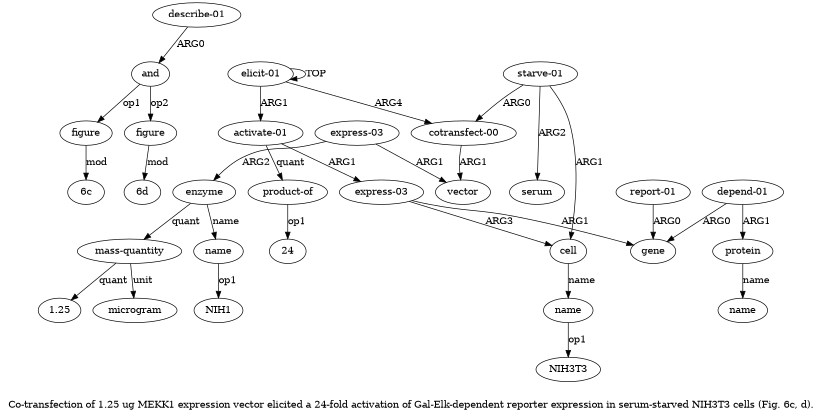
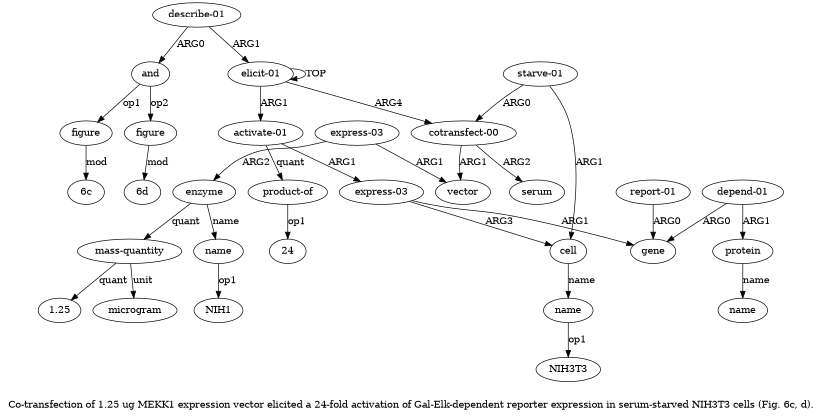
  digraph {
    label="Co-transfection of 1.25 ug MEKK1 expression vector elicited a 24-fold activation of Gal-Elk-dependent reporter expression in serum-starved NIH3T3 cells (Fig. 6c, d)."
    node [color=black gold_ind=-1 gold_label=name test_ind=-1 test_label=name]
    edge [color=black gold_label=ARG1 test_label=ARG1]
    n1 [gold_ind=20 gold_label="describe-01" label="describe-01" test_ind=20 test_label="describe-01"]
    n2 [gold_ind=21 gold_label=and label=and test_ind=21 test_label=and]
    n3 [gold_ind=0 gold_label="elicit-01" label="elicit-01" test_ind=0 test_label="elicit-01"]
    n4 [gold_ind=22 gold_label=figure label=figure test_ind=22 test_label=figure]
    n5 [gold_ind=23 gold_label=figure label=figure test_ind=23 test_label=figure]
    n6 [gold_ind=1 gold_label="cotransfect-00" label="cotransfect-00" test_ind=1 test_label="cotransfect-00"]
    n7 [gold_ind=8 gold_label="activate-01" label="activate-01" test_ind=8 test_label="activate-01"]
    n8 [gold_label="6c" label="6c" test_label="6c"]
    n9 [gold_label="6d" label="6d" test_label="6d"]
    n10 [gold_ind=2 gold_label=vector label=vector test_ind=2 test_label=vector]
    n11 [gold_ind=19 gold_label="product-of" label="product-of" test_ind=19 test_label="product-of"]
    n12 [gold_ind=9 gold_label="express-03" label="express-03" test_ind=9 test_label="express-03"]
    n13 [gold_label=1.25 label=1.25 test_label=1.25]
    n14 [gold_label=24 label=24 test_label=24]
    n15 [gold_label=MEKK1 label=NIH1 test_label=MEKK1]
    n16 [gold_label=NIH3T3 label=NIH3T3 test_label=NIH3T3]
    n17 [gold_ind=15 gold_label=cell label=cell test_ind=15 test_label=cell]
    n18 [gold_ind=16 label=name test_ind=16]
    n19 [gold_ind=14 label=name test_ind=14]
    n20 [gold_ind=17 gold_label="starve-01" label="starve-01" test_ind=17 test_label="starve-01"]
    n21 [gold_ind=18 gold_label=serum label=serum test_ind=18 test_label=serum]
    n22 [gold_ind=11 gold_label="report-01" label="report-01" test_ind=11 test_label="report-01"]
    n23 [gold_ind=10 gold_label=gene label=gene test_ind=10 test_label=gene]
    n24 [gold_ind=13 gold_label=protein label=protein test_ind=13 test_label=protein]
    n25 [gold_ind=12 gold_label="depend-01" label="depend-01" test_ind=12 test_label="depend-01"]
    n26 [gold_ind=3 gold_label="express-03" label="express-03" test_ind=3 test_label="express-03"]
    n27 [gold_ind=4 gold_label=enzyme label=enzyme test_ind=4 test_label=enzyme]
    n28 [gold_ind=5 label=name test_ind=5]
    n29 [gold_ind=6 gold_label="mass-quantity" label="mass-quantity" test_ind=6 test_label="mass-quantity"]
    n30 [gold_ind=7 gold_label=microgram label=microgram test_ind=7 test_label=microgram]
    n1 -> n2 [gold_label=ARG0 label=ARG0 test_label=ARG0]
+   n1 -> n3 [label=ARG1]
    n2 -> n4 [gold_label=op1 label=op1 test_label=op1]
    n2 -> n5 [gold_label=op2 label=op2 test_label=op2]
    n3 -> n3 [gold_label=TOP label=TOP test_label=TOP]
    n3 -> n6 [gold_label=ARG0 label=ARG4 test_label=ARG0]
    n3 -> n7 [label=ARG1]
    n4 -> n8 [gold_label=mod label=mod test_label=mod]
    n5 -> n9 [gold_label=mod label=mod test_label=mod]
    n6 -> n10 [label=ARG1]
    n7 -> n11 [gold_label=quant label=quant test_label=quant]
    n7 -> n12 [label=ARG1]
    n11 -> n14 [gold_label=op1 label=op1 test_label=op1]
    n12 -> n17 [gold_label=ARG3 label=ARG3 test_label=ARG3]
    n12 -> n23 [label=ARG1]
    n17 -> n18 [gold_label=name label=name test_label=name]
    n18 -> n16 [gold_label=op1 label=op1 test_label=op1]
    n20 -> n6 [gold_label=ARG0 label=ARG0 test_label=ARG0]
    n20 -> n17 [label=ARG1]
-   n20 -> n21 [gold_label=ARG2 label=ARG2 test_label=ARG2]
+   n6 -> n21 [gold_label=ARG2 label=ARG2 test_label=ARG2]
    n22 -> n23 [gold_label=ARG0 label=ARG0 test_label=ARG0]
    n24 -> n19 [gold_label=name label=name test_label=name]
    n25 -> n23 [gold_label=ARG0 label=ARG0 test_label=ARG0]
    n25 -> n24 [label=ARG1]
    n26 -> n10 [label=ARG1]
    n26 -> n27 [gold_label=ARG2 label=ARG2 test_label=ARG2]
    n27 -> n28 [gold_label=name label=name test_label=name]
    n27 -> n29 [gold_label=quant label=quant test_label=quant]
    n28 -> n15 [gold_label=op1 label=op1 test_label=op1]
    n29 -> n13 [gold_label=quant label=quant test_label=quant]
    n29 -> n30 [gold_label=unit label=unit test_label=unit]
  }
